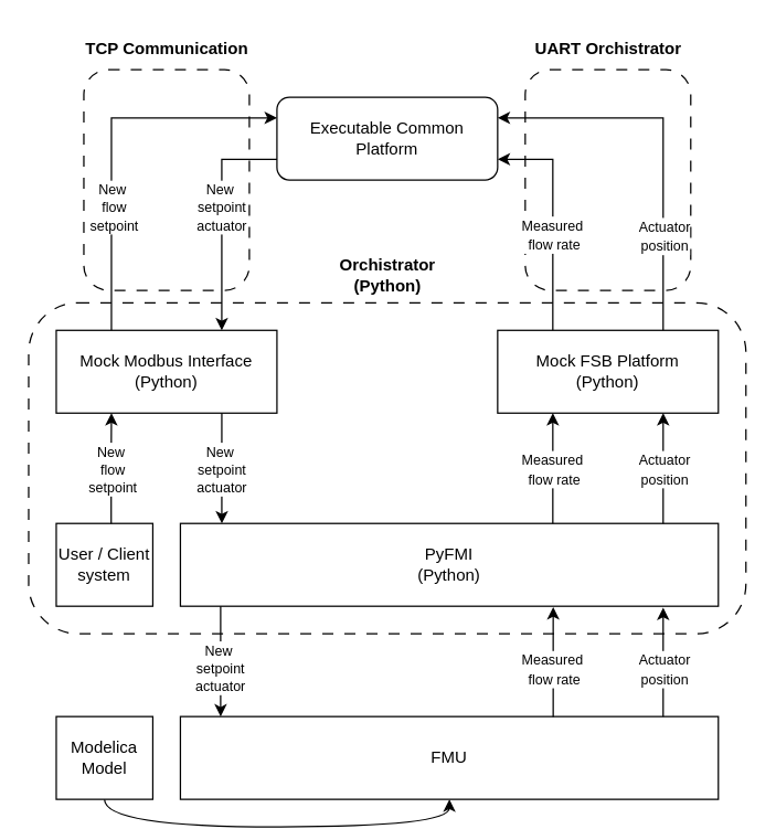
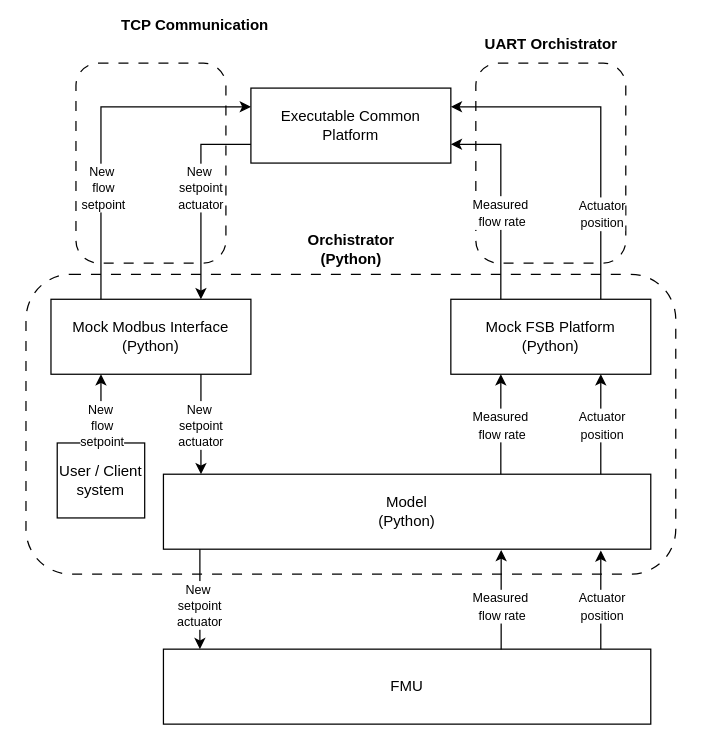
  <mxCell id="0" />
  <mxCell id="1" parent="0" />
  <mxCell id="2" value="" style="rounded=1;whiteSpace=wrap;html=1;fillColor=none;dashed=1;dashPattern=8 8;" parent="1" vertex="1"><mxGeometry x="20" y="219" width="520" height="240" as="geometry" /></mxCell>
  <mxCell id="3" value="" style="rounded=1;whiteSpace=wrap;html=1;fillColor=none;dashed=1;dashPattern=8 8;" parent="1" vertex="1"><mxGeometry x="60" y="50" width="120" height="160" as="geometry" /></mxCell>
  <mxCell id="4" value="" style="rounded=1;whiteSpace=wrap;html=1;fillColor=none;dashed=1;dashPattern=8 8;" parent="1" vertex="1"><mxGeometry x="380" y="50" width="120" height="160" as="geometry" /></mxCell>
  <mxCell id="5" style="edgeStyle=orthogonalEdgeStyle;rounded=0;orthogonalLoop=1;jettySize=auto;html=1;exitX=0;exitY=0.25;exitDx=0;exitDy=0;entryX=0.25;entryY=0;entryDx=0;entryDy=0;startArrow=classic;startFill=1;endArrow=none;endFill=0;" parent="1" source="6" target="8" edge="1"><mxGeometry relative="1" as="geometry" /></mxCell>
- <mxCell id="6" value="Executable Common Platform" style="whiteSpace=wrap;html=1;rounded=1;" parent="1" vertex="1"><mxGeometry x="200" y="70" width="160" height="60" as="geometry" /></mxCell>
+ <mxCell id="6" value="Executable Common Platform" style="rounded=0;whiteSpace=wrap;html=1;" parent="1" vertex="1"><mxGeometry x="200" y="70" width="160" height="60" as="geometry" /></mxCell>
  <mxCell id="7" style="edgeStyle=orthogonalEdgeStyle;rounded=0;orthogonalLoop=1;jettySize=auto;html=1;exitX=0.75;exitY=0;exitDx=0;exitDy=0;entryX=0;entryY=0.75;entryDx=0;entryDy=0;endArrow=none;endFill=0;startArrow=classic;startFill=1;" parent="1" source="8" target="6" edge="1"><mxGeometry relative="1" as="geometry" /></mxCell>
  <mxCell id="8" value="Mock Modbus Interface&lt;div&gt;(Python)&lt;/div&gt;" style="rounded=0;whiteSpace=wrap;html=1;" parent="1" vertex="1"><mxGeometry x="40" y="239" width="160" height="60" as="geometry" /></mxCell>
  <mxCell id="9" style="edgeStyle=orthogonalEdgeStyle;rounded=0;orthogonalLoop=1;jettySize=auto;html=1;exitX=0.25;exitY=0;exitDx=0;exitDy=0;entryX=1;entryY=0.75;entryDx=0;entryDy=0;" parent="1" source="12" target="6" edge="1"><mxGeometry relative="1" as="geometry" /></mxCell>
  <mxCell id="10" value="&lt;font style=&quot;font-size: 10px;&quot;&gt;Measured&amp;nbsp;&lt;/font&gt;&lt;div&gt;&lt;font style=&quot;font-size: 10px;&quot;&gt;flow rate&lt;/font&gt;&lt;/div&gt;" style="edgeLabel;html=1;align=center;verticalAlign=middle;resizable=0;points=[];" parent="9" vertex="1" connectable="0"><mxGeometry x="-0.136" relative="1" as="geometry"><mxPoint y="1" as="offset" /></mxGeometry></mxCell>
  <mxCell id="11" style="edgeStyle=orthogonalEdgeStyle;rounded=0;orthogonalLoop=1;jettySize=auto;html=1;exitX=0.75;exitY=0;exitDx=0;exitDy=0;entryX=1;entryY=0.25;entryDx=0;entryDy=0;" edge="1" parent="1" source="12" target="6"><mxGeometry relative="1" as="geometry" /></mxCell>
  <mxCell id="12" value="Mock FSB Platform&lt;div&gt;(Python)&lt;/div&gt;" style="rounded=0;whiteSpace=wrap;html=1;" parent="1" vertex="1"><mxGeometry x="360" y="239" width="160" height="60" as="geometry" /></mxCell>
- <mxCell id="13" value="TCP Communication" style="text;html=1;align=center;verticalAlign=middle;resizable=0;points=[];autosize=1;strokeColor=none;fillColor=none;fontStyle=1" parent="1" vertex="1"><mxGeometry x="55" y="20" width="130" height="30" as="geometry" /></mxCell>
+ <mxCell id="13" value="TCP Communication" style="text;html=1;align=center;verticalAlign=middle;resizable=0;points=[];autosize=1;strokeColor=none;fillColor=none;fontStyle=1" parent="1" vertex="1"><mxGeometry x="90" y="5" width="130" height="30" as="geometry" /></mxCell>
  <mxCell id="14" value="UART Orchistrator" style="text;html=1;align=center;verticalAlign=middle;resizable=0;points=[];autosize=1;strokeColor=none;fillColor=none;fontStyle=1" parent="1" vertex="1"><mxGeometry x="370" y="20" width="140" height="30" as="geometry" /></mxCell>
  <mxCell id="15" value="&lt;span style=&quot;font-size: 10px;&quot;&gt;New&amp;nbsp;&lt;/span&gt;&lt;div&gt;&lt;span style=&quot;font-size: 10px;&quot;&gt;flow&lt;/span&gt;&lt;div&gt;&lt;span style=&quot;font-size: 10px;&quot;&gt;setpoint&lt;/span&gt;&lt;/div&gt;&lt;/div&gt;" style="edgeLabel;html=1;align=center;verticalAlign=middle;resizable=0;points=[];" parent="1" vertex="1" connectable="0"><mxGeometry x="76" y="143" as="geometry"><mxPoint x="5" y="6" as="offset" /></mxGeometry></mxCell>
  <mxCell id="16" value="&lt;span style=&quot;font-size: 10px;&quot;&gt;New&amp;nbsp;&lt;/span&gt;&lt;div&gt;&lt;span style=&quot;font-size: 10px;&quot;&gt;setpoint&lt;/span&gt;&lt;div&gt;&lt;span style=&quot;font-size: 10px;&quot;&gt;actuator&lt;/span&gt;&lt;/div&gt;&lt;/div&gt;" style="edgeLabel;html=1;align=center;verticalAlign=middle;resizable=0;points=[];" parent="1" vertex="1" connectable="0"><mxGeometry x="175" y="150" as="geometry"><mxPoint x="-16" y="-1" as="offset" /></mxGeometry></mxCell>
- <mxCell id="17" value="PyFMI&lt;div&gt;(Python)&lt;/div&gt;" style="rounded=0;whiteSpace=wrap;html=1;" parent="1" vertex="1"><mxGeometry x="130" y="379" width="390" height="60" as="geometry" /></mxCell>
- <mxCell id="18" value="User / Client system" style="rounded=0;whiteSpace=wrap;html=1;direction=south;" parent="1" vertex="1"><mxGeometry x="40" y="379" width="70" height="60" as="geometry" /></mxCell>
+ <mxCell id="17" value="Model&lt;div&gt;(Python)&lt;/div&gt;" style="rounded=0;whiteSpace=wrap;html=1;" parent="1" vertex="1"><mxGeometry x="130" y="379" width="390" height="60" as="geometry" /></mxCell>
+ <mxCell id="18" value="User / Client system" style="rounded=0;whiteSpace=wrap;html=1;direction=south;" parent="1" vertex="1"><mxGeometry x="45" y="354" width="70" height="60" as="geometry" /></mxCell>
  <mxCell id="19" style="edgeStyle=orthogonalEdgeStyle;rounded=0;orthogonalLoop=1;jettySize=auto;html=1;exitX=0;exitY=0.431;exitDx=0;exitDy=0;entryX=0.25;entryY=1;entryDx=0;entryDy=0;exitPerimeter=0;" parent="1" source="18" target="8" edge="1"><mxGeometry relative="1" as="geometry" /></mxCell>
  <mxCell id="20" style="edgeStyle=orthogonalEdgeStyle;rounded=0;orthogonalLoop=1;jettySize=auto;html=1;exitX=0.75;exitY=1;exitDx=0;exitDy=0;entryX=0.077;entryY=0;entryDx=0;entryDy=0;entryPerimeter=0;" parent="1" source="8" target="17" edge="1"><mxGeometry relative="1" as="geometry"><mxPoint x="160" y="349" as="targetPoint" /></mxGeometry></mxCell>
  <mxCell id="21" style="edgeStyle=orthogonalEdgeStyle;rounded=0;orthogonalLoop=1;jettySize=auto;html=1;exitX=0.25;exitY=1;exitDx=0;exitDy=0;startArrow=classic;startFill=1;endArrow=none;endFill=0;" parent="1" source="12" edge="1"><mxGeometry relative="1" as="geometry"><mxPoint x="400" y="379" as="targetPoint" /></mxGeometry></mxCell>
  <mxCell id="22" value="&lt;font style=&quot;font-size: 10px;&quot;&gt;Measured&amp;nbsp;&lt;/font&gt;&lt;div&gt;&lt;font style=&quot;font-size: 10px;&quot;&gt;flow rate&lt;/font&gt;&lt;/div&gt;" style="edgeLabel;html=1;align=center;verticalAlign=middle;resizable=0;points=[];" parent="1" vertex="1" connectable="0"><mxGeometry x="400" y="339" as="geometry" /></mxCell>
  <mxCell id="23" value="&lt;span style=&quot;font-size: 10px;&quot;&gt;New&amp;nbsp;&lt;/span&gt;&lt;div&gt;&lt;span style=&quot;font-size: 10px;&quot;&gt;flow&lt;/span&gt;&lt;div&gt;&lt;span style=&quot;font-size: 10px;&quot;&gt;setpoint&lt;/span&gt;&lt;/div&gt;&lt;/div&gt;" style="edgeLabel;html=1;align=center;verticalAlign=middle;resizable=0;points=[];" parent="1" vertex="1" connectable="0"><mxGeometry x="75.5" y="333" as="geometry"><mxPoint x="5" y="6" as="offset" /></mxGeometry></mxCell>
  <mxCell id="24" value="&lt;span style=&quot;font-size: 10px;&quot;&gt;New&amp;nbsp;&lt;/span&gt;&lt;div&gt;&lt;span style=&quot;font-size: 10px;&quot;&gt;setpoint&lt;/span&gt;&lt;div&gt;&lt;span style=&quot;font-size: 10px;&quot;&gt;actuator&lt;/span&gt;&lt;/div&gt;&lt;/div&gt;" style="edgeLabel;html=1;align=center;verticalAlign=middle;resizable=0;points=[];" parent="1" vertex="1" connectable="0"><mxGeometry x="175" y="340" as="geometry"><mxPoint x="-16" y="-1" as="offset" /></mxGeometry></mxCell>
  <mxCell id="25" value="Orchistrator&lt;div&gt;(Python)&lt;/div&gt;" style="text;html=1;align=center;verticalAlign=middle;resizable=0;points=[];autosize=1;strokeColor=none;fillColor=none;fontStyle=1" parent="1" vertex="1"><mxGeometry x="235" y="179" width="90" height="40" as="geometry" /></mxCell>
  <mxCell id="26" value="FMU" style="rounded=0;whiteSpace=wrap;html=1;" parent="1" vertex="1"><mxGeometry x="130" y="519" width="390" height="60" as="geometry" /></mxCell>
  <mxCell id="27" style="edgeStyle=orthogonalEdgeStyle;rounded=0;orthogonalLoop=1;jettySize=auto;html=1;exitX=0.75;exitY=1;exitDx=0;exitDy=0;entryX=0.077;entryY=0;entryDx=0;entryDy=0;entryPerimeter=0;" parent="1" edge="1"><mxGeometry relative="1" as="geometry"><mxPoint x="159.17" y="439" as="sourcePoint" /><mxPoint x="159.17" y="519" as="targetPoint" /></mxGeometry></mxCell>
  <mxCell id="28" style="edgeStyle=orthogonalEdgeStyle;rounded=0;orthogonalLoop=1;jettySize=auto;html=1;exitX=0.693;exitY=1.01;exitDx=0;exitDy=0;startArrow=classic;startFill=1;endArrow=none;endFill=0;entryX=0.693;entryY=0.003;entryDx=0;entryDy=0;entryPerimeter=0;exitPerimeter=0;" parent="1" edge="1" target="26" source="17"><mxGeometry relative="1" as="geometry"><mxPoint x="439.17" y="439" as="sourcePoint" /><mxPoint x="439.17" y="519" as="targetPoint" /></mxGeometry></mxCell>
  <mxCell id="29" value="&lt;font style=&quot;font-size: 10px;&quot;&gt;Measured&amp;nbsp;&lt;/font&gt;&lt;div&gt;&lt;font style=&quot;font-size: 10px;&quot;&gt;flow rate&lt;/font&gt;&lt;/div&gt;" style="edgeLabel;html=1;align=center;verticalAlign=middle;resizable=0;points=[];" parent="1" vertex="1" connectable="0"><mxGeometry x="400" y="484" as="geometry" /></mxCell>
  <mxCell id="30" value="&lt;span style=&quot;font-size: 10px;&quot;&gt;New&amp;nbsp;&lt;/span&gt;&lt;div&gt;&lt;span style=&quot;font-size: 10px;&quot;&gt;setpoint&lt;/span&gt;&lt;div&gt;&lt;span style=&quot;font-size: 10px;&quot;&gt;actuator&lt;/span&gt;&lt;/div&gt;&lt;/div&gt;" style="edgeLabel;html=1;align=center;verticalAlign=middle;resizable=0;points=[];" parent="1" vertex="1" connectable="0"><mxGeometry x="174.17" y="484" as="geometry"><mxPoint x="-16" y="-1" as="offset" /></mxGeometry></mxCell>
- <mxCell id="31" style="edgeStyle=orthogonalEdgeStyle;rounded=0;orthogonalLoop=1;jettySize=auto;html=1;exitX=0.5;exitY=1;exitDx=0;exitDy=0;entryX=0.5;entryY=1;entryDx=0;entryDy=0;curved=1;" parent="1" source="32" target="26" edge="1"><mxGeometry relative="1" as="geometry" /></mxCell>
- <mxCell id="32" value="Modelica&lt;div&gt;Model&lt;/div&gt;" style="rounded=0;whiteSpace=wrap;html=1;" parent="1" vertex="1"><mxGeometry x="40" y="519" width="70" height="60" as="geometry" /></mxCell>
  <mxCell id="33" style="edgeStyle=orthogonalEdgeStyle;rounded=0;orthogonalLoop=1;jettySize=auto;html=1;exitX=0.25;exitY=1;exitDx=0;exitDy=0;startArrow=classic;startFill=1;endArrow=none;endFill=0;" edge="1" parent="1"><mxGeometry relative="1" as="geometry"><mxPoint x="480" y="379" as="targetPoint" /><mxPoint x="480" y="299" as="sourcePoint" /></mxGeometry></mxCell>
  <mxCell id="34" value="&lt;span style=&quot;font-size: 10px;&quot;&gt;Actuator&lt;/span&gt;&lt;div&gt;&lt;span style=&quot;font-size: 10px;&quot;&gt;position&lt;/span&gt;&lt;/div&gt;" style="edgeLabel;html=1;align=center;verticalAlign=middle;resizable=0;points=[];" vertex="1" connectable="0" parent="1"><mxGeometry x="480" y="339" as="geometry" /></mxCell>
  <mxCell id="35" style="edgeStyle=orthogonalEdgeStyle;rounded=0;orthogonalLoop=1;jettySize=auto;html=1;exitX=0.693;exitY=1.01;exitDx=0;exitDy=0;startArrow=classic;startFill=1;endArrow=none;endFill=0;entryX=0.693;entryY=0.003;entryDx=0;entryDy=0;entryPerimeter=0;exitPerimeter=0;" edge="1" parent="1"><mxGeometry relative="1" as="geometry"><mxPoint x="480" y="440" as="sourcePoint" /><mxPoint x="480" y="519" as="targetPoint" /></mxGeometry></mxCell>
  <mxCell id="36" value="&lt;span style=&quot;font-size: 10px;&quot;&gt;Actuator&lt;/span&gt;&lt;div&gt;&lt;span style=&quot;font-size: 10px;&quot;&gt;position&lt;/span&gt;&lt;/div&gt;" style="edgeLabel;html=1;align=center;verticalAlign=middle;resizable=0;points=[];" vertex="1" connectable="0" parent="1"><mxGeometry x="480" y="484" as="geometry" /></mxCell>
  <mxCell id="37" value="&lt;span style=&quot;font-size: 10px;&quot;&gt;Actuator&lt;/span&gt;&lt;div&gt;&lt;span style=&quot;font-size: 10px;&quot;&gt;position&lt;/span&gt;&lt;/div&gt;" style="edgeLabel;html=1;align=center;verticalAlign=middle;resizable=0;points=[];" vertex="1" connectable="0" parent="1"><mxGeometry x="480" y="170" as="geometry" /></mxCell>
